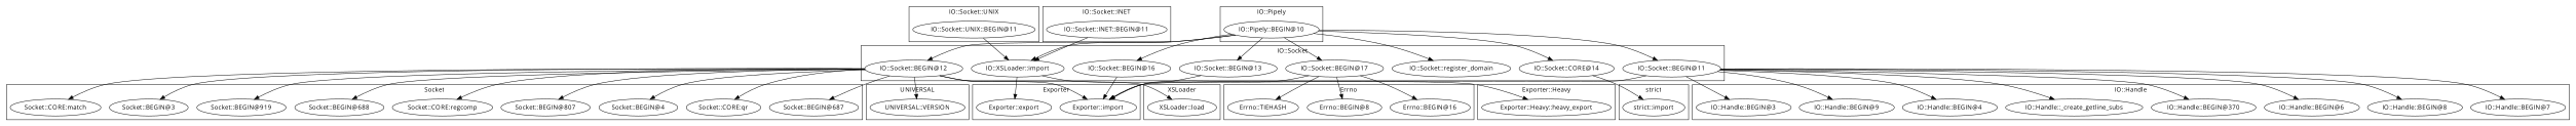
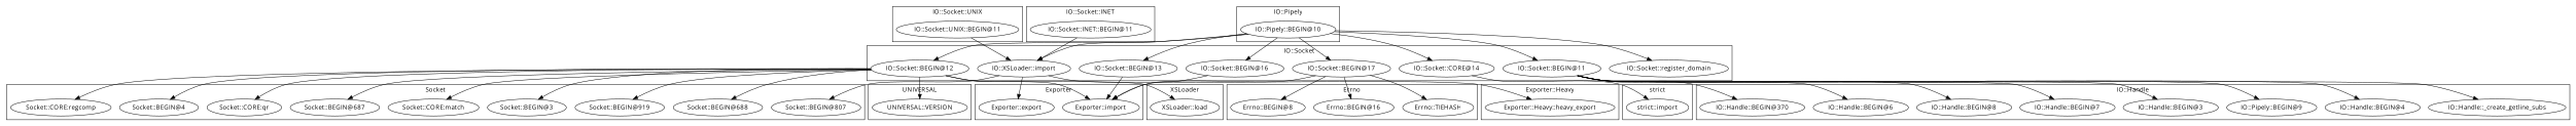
  digraph {
    fontname="Open Sans"
    node [fontname="Open Sans"]
    edge [fontname="Open Sans"]
    "Socket::BEGIN@687"
    "Socket::CORE:qr"
    "Socket::BEGIN@4"
    "Socket::BEGIN@807"
    "Socket::CORE:regcomp"
    "Socket::BEGIN@688"
    "Socket::BEGIN@919"
    "Socket::BEGIN@3"
    "Socket::CORE:match"
    "IO::Socket::BEGIN@12"
    "IO::Socket::BEGIN@16"
    "IO::Socket::BEGIN@17"
    n13 [label="IO::XSLoader::import"]
    n14 [label="IO::Socket::CORE@14"]
    "IO::Socket::register_domain"
    "IO::Socket::BEGIN@13"
    "IO::Socket::BEGIN@11"
    "UNIVERSAL::VERSION"
    "Errno::BEGIN@16"
    "Errno::BEGIN@8"
    "Errno::TIEHASH"
    "IO::Handle::BEGIN@7"
    "IO::Handle::BEGIN@8"
    "IO::Handle::BEGIN@6"
    "IO::Handle::BEGIN@370"
    "IO::Handle::_create_getline_subs"
    "IO::Handle::BEGIN@4"
-   "IO::Handle::BEGIN@9"
+   "IO::Handle::BEGIN@9" [label="IO::Pipely::BEGIN@9"]
    "IO::Handle::BEGIN@3"
    "IO::Socket::UNIX::BEGIN@11"
    "IO::Socket::INET::BEGIN@11"
    "IO::Pipely::BEGIN@10"
    "Exporter::export"
    "Exporter::import"
    "strict::import"
    "XSLoader::load"
    "Exporter::Heavy::heavy_export"
    subgraph cluster_1 {
      label=Socket
      "Socket::BEGIN@687"
      "Socket::CORE:qr"
      "Socket::BEGIN@4"
      "Socket::BEGIN@807"
      "Socket::CORE:regcomp"
      "Socket::BEGIN@688"
      "Socket::BEGIN@919"
      "Socket::BEGIN@3"
      "Socket::CORE:match"
    }
    subgraph cluster_2 {
      label="IO::Socket"
      "IO::Socket::BEGIN@12"
      "IO::Socket::BEGIN@16"
      "IO::Socket::BEGIN@17"
      n13
      n14
      "IO::Socket::register_domain"
      "IO::Socket::BEGIN@13"
      "IO::Socket::BEGIN@11"
    }
    subgraph cluster_3 {
      label=UNIVERSAL
      "UNIVERSAL::VERSION"
    }
    subgraph cluster_4 {
      label=Errno
      "Errno::BEGIN@16"
      "Errno::BEGIN@8"
      "Errno::TIEHASH"
    }
    subgraph cluster_5 {
      label="IO::Handle"
      "IO::Handle::BEGIN@7"
      "IO::Handle::BEGIN@8"
      "IO::Handle::BEGIN@6"
      "IO::Handle::BEGIN@370"
      "IO::Handle::_create_getline_subs"
      "IO::Handle::BEGIN@4"
      "IO::Handle::BEGIN@9"
      "IO::Handle::BEGIN@3"
    }
    subgraph cluster_6 {
      label="IO::Socket::UNIX"
      "IO::Socket::UNIX::BEGIN@11"
    }
    subgraph cluster_7 {
      label="IO::Socket::INET"
      "IO::Socket::INET::BEGIN@11"
    }
    subgraph cluster_8 {
      label="IO::Pipely"
      "IO::Pipely::BEGIN@10"
    }
    subgraph cluster_9 {
      label=Exporter
      "Exporter::export"
      "Exporter::import"
    }
    subgraph cluster_10 {
      label="strict"
      "strict::import"
    }
    subgraph cluster_11 {
      label=XSLoader
      "XSLoader::load"
    }
    subgraph cluster_12 {
      label="Exporter::Heavy"
      "Exporter::Heavy::heavy_export"
    }
    "IO::Socket::BEGIN@12" -> "Socket::BEGIN@687"
    "IO::Socket::BEGIN@12" -> "Socket::CORE:qr"
    "IO::Socket::BEGIN@12" -> "Socket::BEGIN@4"
-   "IO::Socket::BEGIN@12" -> "Socket::BEGIN@807"
+   n13 -> "Socket::BEGIN@807"
    "IO::Socket::BEGIN@12" -> "Socket::CORE:regcomp"
    "IO::Socket::BEGIN@12" -> "Socket::BEGIN@688"
    "IO::Socket::BEGIN@12" -> "Socket::BEGIN@919"
    "IO::Socket::BEGIN@12" -> "Socket::BEGIN@3"
    "IO::Socket::BEGIN@12" -> "Socket::CORE:match"
    "IO::Socket::BEGIN@12" -> "UNIVERSAL::VERSION"
    "IO::Socket::BEGIN@12" -> "Exporter::import"
    "IO::Socket::BEGIN@12" -> "XSLoader::load"
    "IO::Socket::BEGIN@16" -> "Exporter::import"
    "IO::Socket::BEGIN@17" -> "Errno::BEGIN@16"
    "IO::Socket::BEGIN@17" -> "Errno::BEGIN@8"
    "IO::Socket::BEGIN@17" -> "Errno::TIEHASH"
    "IO::Socket::BEGIN@17" -> "Exporter::import"
    n13 -> "Exporter::export"
    n13 -> "Exporter::Heavy::heavy_export"
    n14 -> "strict::import"
    "IO::Socket::BEGIN@13" -> "Exporter::import"
    "IO::Socket::BEGIN@11" -> "IO::Handle::BEGIN@7"
    "IO::Socket::BEGIN@11" -> "IO::Handle::BEGIN@8"
    "IO::Socket::BEGIN@11" -> "IO::Handle::BEGIN@6"
    "IO::Socket::BEGIN@11" -> "IO::Handle::BEGIN@370"
    "IO::Socket::BEGIN@11" -> "IO::Handle::_create_getline_subs"
    "IO::Socket::BEGIN@11" -> "IO::Handle::BEGIN@4"
    "IO::Socket::BEGIN@11" -> "IO::Handle::BEGIN@9"
    "IO::Socket::BEGIN@11" -> "IO::Handle::BEGIN@3"
-   "IO::Socket::BEGIN@11" -> "Exporter::import"
    "IO::Socket::UNIX::BEGIN@11" -> n13
    "IO::Socket::INET::BEGIN@11" -> n13
    "IO::Pipely::BEGIN@10" -> "IO::Socket::BEGIN@12"
    "IO::Pipely::BEGIN@10" -> "IO::Socket::BEGIN@16"
    "IO::Pipely::BEGIN@10" -> "IO::Socket::BEGIN@17"
    "IO::Pipely::BEGIN@10" -> n13
    "IO::Pipely::BEGIN@10" -> n14
    "IO::Pipely::BEGIN@10" -> "IO::Socket::register_domain"
    "IO::Pipely::BEGIN@10" -> "IO::Socket::BEGIN@13"
    "IO::Pipely::BEGIN@10" -> "IO::Socket::BEGIN@11"
  }
